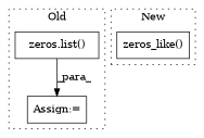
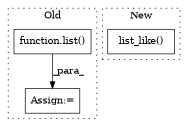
  digraph {
    node [a=75 shape=box]
-   n1 [l="5,1" label="zeros.list()" s="3700,3719"]
+   n1 [l="5,1" label="function.list()" s="3700,3719"]
    n2 [a=68 l=3 label="Assign:=" s=3697]
-   n3 [l="17,1" label="zeros_like()" s="3665,3692"]
+   n3 [l="17,1" label="list_like()" s="3665,3692"]
    subgraph cluster_1 {
      label=Old
      style=dotted
      n1
      n2
    }
    subgraph cluster_2 {
      label=New
      style=dotted
      n3
    }
    n1 -> n2 [label=_para_]
  }
